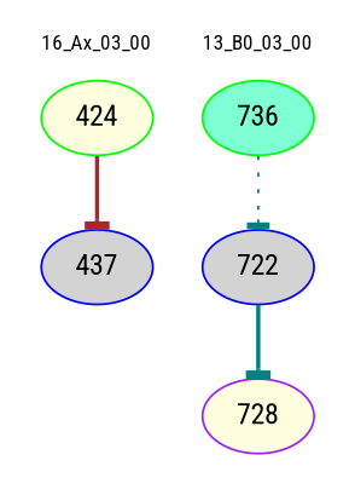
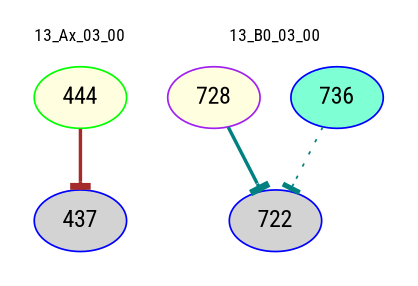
  digraph {
    fontname="Roboto Condensed"
    node [color=green fillcolor=lightyellow fontname="Roboto Condensed" style=filled]
    edge [arrowhead=tee color=teal fontname="Roboto Condensed" style=bold]
-   n1 [label=424]
+   n1 [label=444]
    n2 [color=blue fillcolor=lightgrey label=437]
-   n3 [fillcolor=aquamarine label=736]
+   n3 [color=blue fillcolor=aquamarine label=736]
    n4 [color=blue fillcolor=lightgrey label=722]
    n5 [color=purple label=728]
    subgraph cluster_1 {
      color=white
      fontsize=10
-     label="16_Ax_03_00"
+     label="13_Ax_03_00"
      n1
      n2
    }
    subgraph cluster_2 {
      color=white
      fontsize=10
      label="13_B0_03_00"
      n3
      n4
      n5
    }
    n1 -> n2 [color=brown]
    n3 -> n4 [style=dotted]
-   n4 -> n5
+   n5 -> n4
  }
